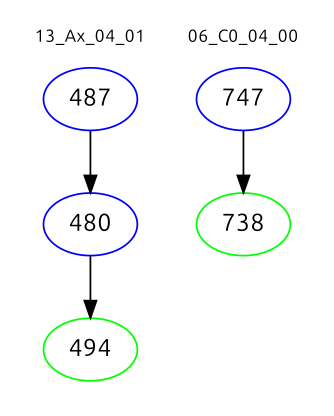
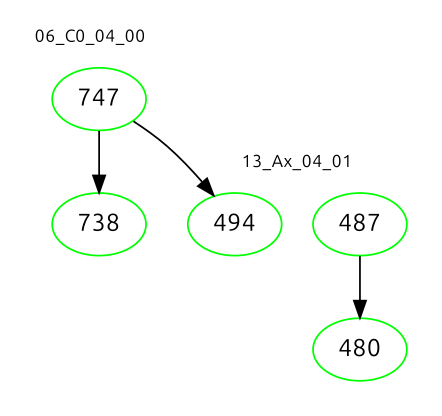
  digraph {
    fontname=Ubuntu
    node [color=blue fontname=Ubuntu]
    edge [color=black fontname=Ubuntu]
-   n1 [label=487]
-   n2 [label=480]
+   n1 [color=green label=487]
+   n2 [color=green label=480]
    n3 [color=green label=494]
-   n4 [label=747]
+   n4 [color=green label=747]
    n5 [color=green label=738]
    subgraph cluster_1 {
      color=white
      fontsize=10
      label="13_Ax_04_01"
      n1
      n2
      n3
    }
    subgraph cluster_2 {
      color=white
      fontsize=10
      label="06_C0_04_00"
      n4
      n5
    }
    n1 -> n2
-   n2 -> n3
+   n4 -> n3
    n4 -> n5
  }
